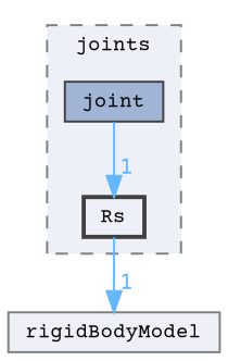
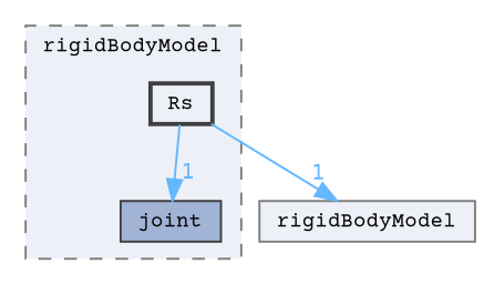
  digraph {
    compound=true
    fontname="Courier Prime"
    node [color=grey25 fillcolor="#edf0f7" fontname="Courier Prime" fontsize=10 shape=box style=filled]
    edge [color=steelblue1 fontcolor=steelblue1 fontname="Courier Prime" fontsize=10 headlabel=1 labeldistance=1.5 labelfontname=Helvetica labelfontsize=10]
    n1 [fillcolor="#a2b4d6" height=0.2 label=joint width=0.4]
    n2 [height=0.2 label=Rs style="filled,bold" width=0.4]
    n3 [color=grey50 height=0.2 label=rigidBodyModel width=0.4]
    subgraph cluster_1 {
      bgcolor="#edf0f7"
      fontsize=10
-     label=joints
+     label=rigidBodyModel
      pencolor=grey50
      style="filled,dashed"
      n1
      n2
    }
-   n1 -> n2
+   n2 -> n1
    n2 -> n3
  }
